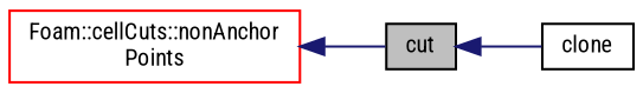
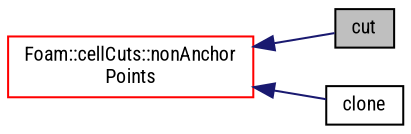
  digraph {
    fontname="Roboto Condensed"
    rankdir=LR
    node [color=black fontname="Roboto Condensed" fontsize=10 shape=record]
    edge [color=midnightblue dir=back fontname="Roboto Condensed" fontsize=10 labelfontname=Helvetica labelfontsize=10 style=solid]
    n1 [fillcolor=grey75 fontcolor=black height=0.2 label=cut style=filled width=0.4]
    n2 [height=0.2 label=clone width=0.4]
    n3 [color=red height=0.2 label="Foam::cellCuts::nonAnchor\lPoints" width=0.4]
-   n1 -> n2
+   n3 -> n2
    n3 -> n1
  }
